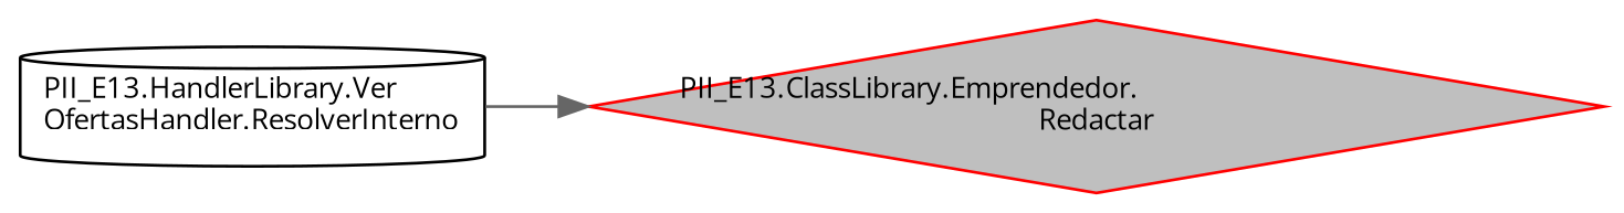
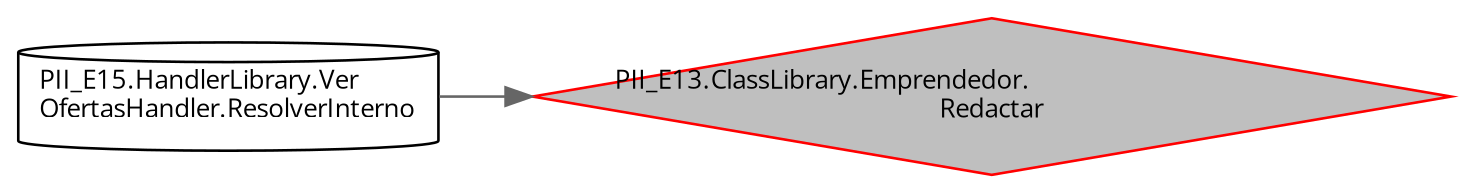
  digraph {
    rankdir=RL
    fontname="Open Sans"
    node [fontname="Open Sans" fontsize=10 style=filled]
    n1 [color=red fillcolor=grey75 fontcolor=black height=0.2 label="PII_E13.ClassLibrary.Emprendedor.\lRedactar" shape=diamond width=0.4]
-   n2 [color=black fillcolor=white height=0.2 label="PII_E13.HandlerLibrary.Ver\lOfertasHandler.ResolverInterno" shape=cylinder width=0.4]
+   n2 [color=black fillcolor=white height=0.2 label="PII_E15.HandlerLibrary.Ver\lOfertasHandler.ResolverInterno" shape=cylinder width=0.4]
    n1 -> n2 [color=gray40 dir=back fontname="Open Sans" fontsize=10 labelfontname=Helvetica labelfontsize=10 style=solid]
  }
